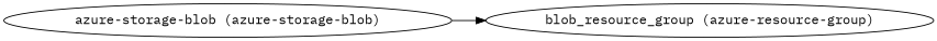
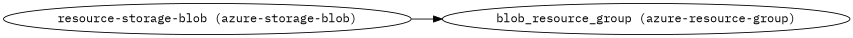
  digraph {
    rankdir=LR
    fontname="IBM Plex Mono"
    node [fontname="IBM Plex Mono"]
-   "azure-storage-blob (azure-storage-blob)"
+   "azure-storage-blob (azure-storage-blob)" [label="resource-storage-blob (azure-storage-blob)"]
    "blob_resource_group (azure-resource-group)"
    "azure-storage-blob (azure-storage-blob)" -> "blob_resource_group (azure-resource-group)" [fontname="IBM Plex Mono"]
  }
